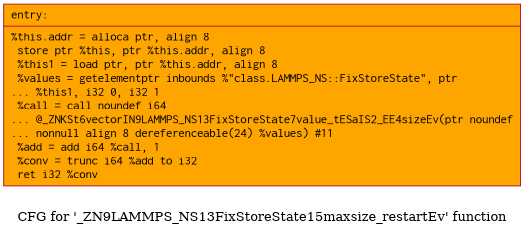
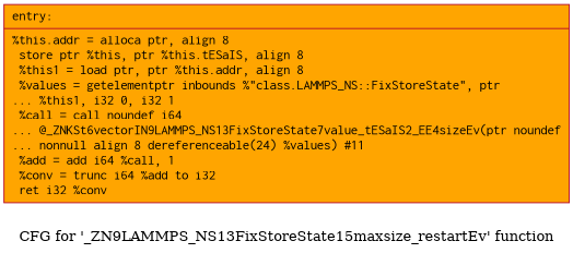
  digraph {
    label="CFG for '_ZN9LAMMPS_NS13FixStoreState15maxsize_restartEv' function"
-   n1 [color="#b70d28ff" fillcolor=orange fontname=Courier label="{entry:\l|  %this.addr = alloca ptr, align 8\l  store ptr %this, ptr %this.addr, align 8\l  %this1 = load ptr, ptr %this.addr, align 8\l  %values = getelementptr inbounds %\"class.LAMMPS_NS::FixStoreState\", ptr\l... %this1, i32 0, i32 1\l  %call = call noundef i64\l... @_ZNKSt6vectorIN9LAMMPS_NS13FixStoreState7value_tESaIS2_EE4sizeEv(ptr noundef\l... nonnull align 8 dereferenceable(24) %values) #11\l  %add = add i64 %call, 1\l  %conv = trunc i64 %add to i32\l  ret i32 %conv\l}" shape=record style=filled]
+   n1 [color="#b70d28ff" fillcolor=orange fontname=Courier label="{entry:\l|  %this.addr = alloca ptr, align 8\l  store ptr %this, ptr %this.tESaIS, align 8\l  %this1 = load ptr, ptr %this.addr, align 8\l  %values = getelementptr inbounds %\"class.LAMMPS_NS::FixStoreState\", ptr\l... %this1, i32 0, i32 1\l  %call = call noundef i64\l... @_ZNKSt6vectorIN9LAMMPS_NS13FixStoreState7value_tESaIS2_EE4sizeEv(ptr noundef\l... nonnull align 8 dereferenceable(24) %values) #11\l  %add = add i64 %call, 1\l  %conv = trunc i64 %add to i32\l  ret i32 %conv\l}" shape=record style=filled]
  }
